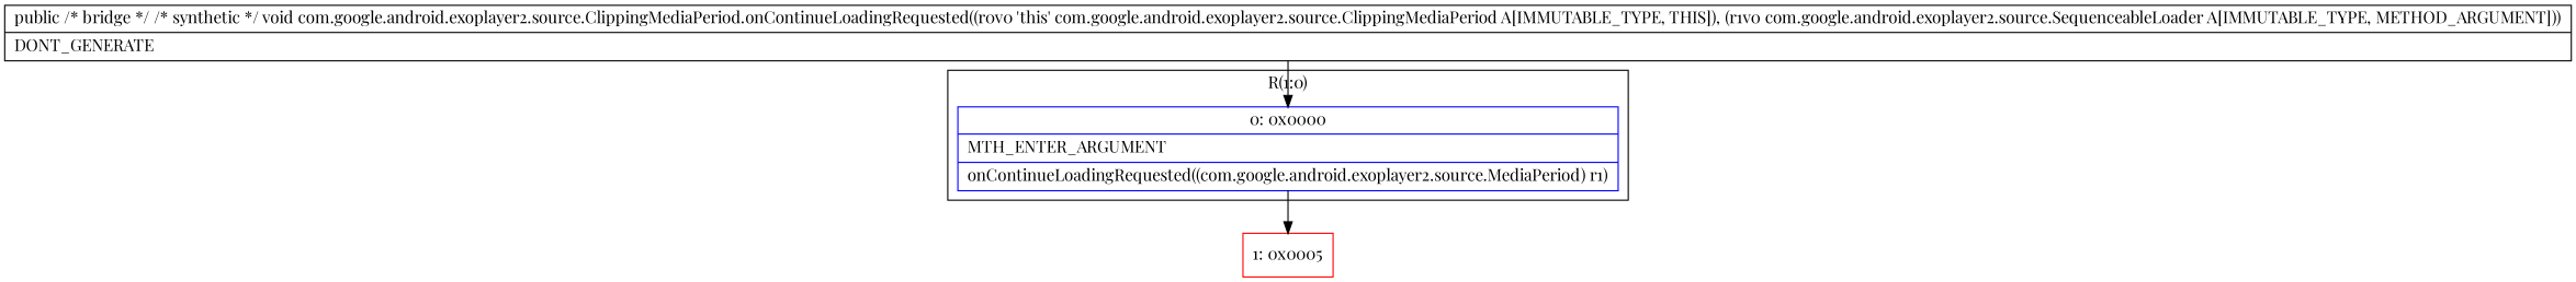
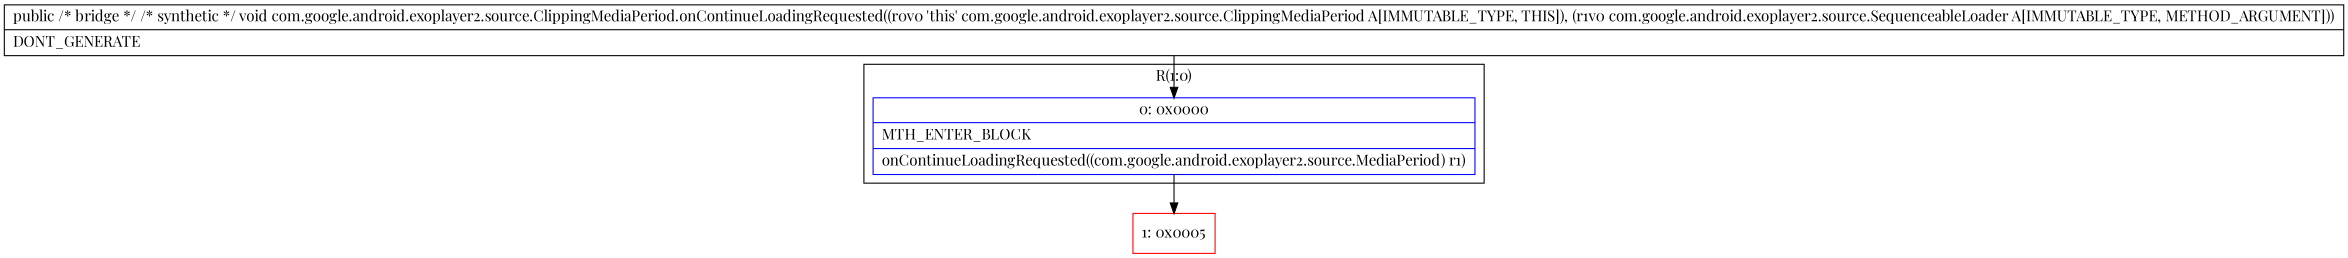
  digraph {
    fontname="Playfair Display"
    node [shape=record fontname="Playfair Display"]
    edge [fontname="Playfair Display"]
-   n1 [color=blue label="{0\:\ 0x0000|MTH_ENTER_ARGUMENT\l|onContinueLoadingRequested((com.google.android.exoplayer2.source.MediaPeriod) r1)\l}"]
+   n1 [color=blue label="{0\:\ 0x0000|MTH_ENTER_BLOCK\l|onContinueLoadingRequested((com.google.android.exoplayer2.source.MediaPeriod) r1)\l}"]
    n2 [color=red label="{1\:\ 0x0005}"]
    n3 [label="{public \/* bridge *\/ \/* synthetic *\/ void com.google.android.exoplayer2.source.ClippingMediaPeriod.onContinueLoadingRequested((r0v0 'this' com.google.android.exoplayer2.source.ClippingMediaPeriod A[IMMUTABLE_TYPE, THIS]), (r1v0 com.google.android.exoplayer2.source.SequenceableLoader A[IMMUTABLE_TYPE, METHOD_ARGUMENT]))  | DONT_GENERATE\l}"]
    subgraph cluster_1 {
      label="R(1:0)"
      n1
    }
    n1 -> n2
    n3 -> n1
  }
